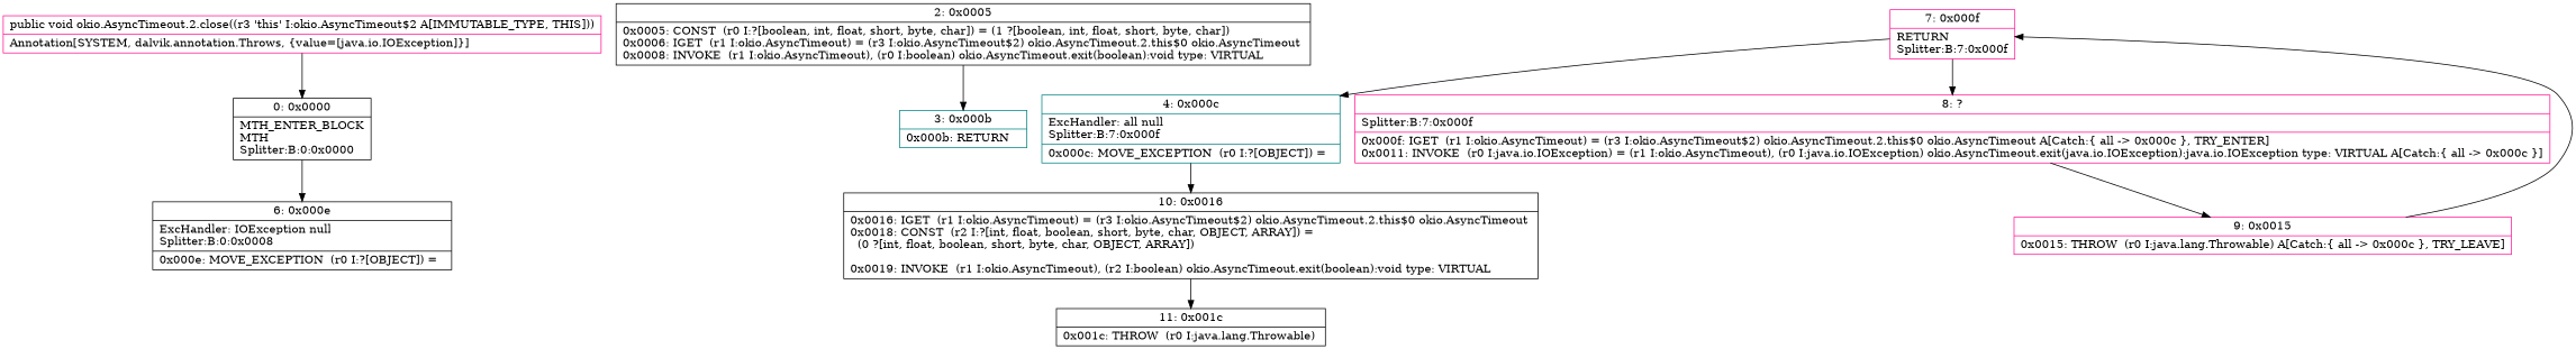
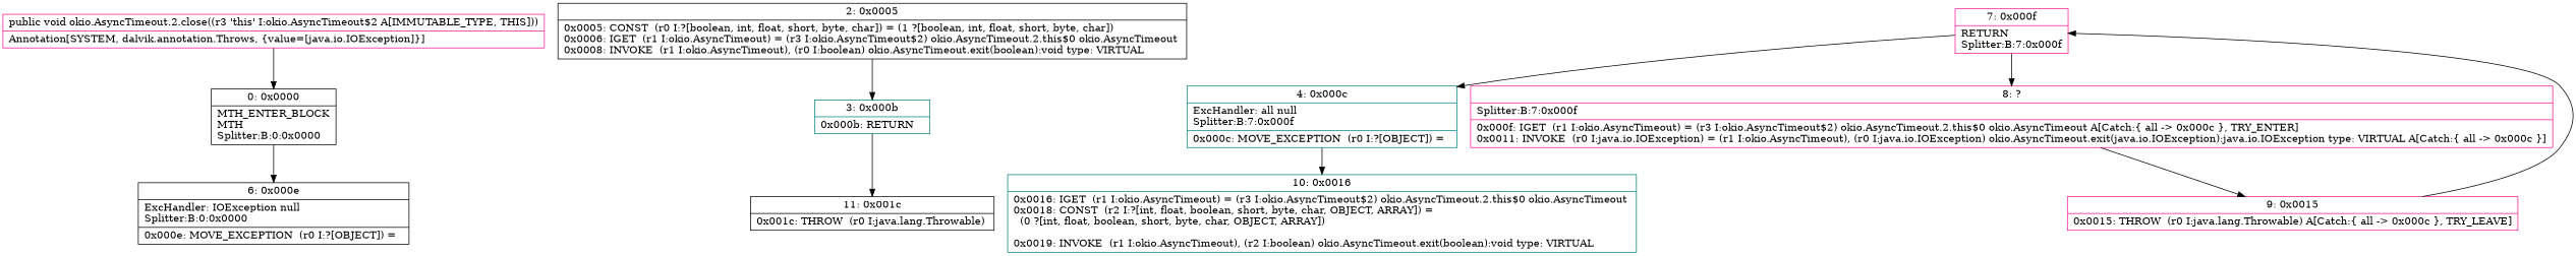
  digraph {
    node [color=black shape=record]
    n1 [label="{0\:\ 0x0000|MTH_ENTER_BLOCK\lMTH\lSplitter:B:0:0x0000\l}"]
-   n2 [label="{6\:\ 0x000e|ExcHandler: IOException null\lSplitter:B:0:0x0008\l|0x000e: MOVE_EXCEPTION  (r0 I:?[OBJECT]) =  \l}"]
+   n2 [label="{6\:\ 0x000e|ExcHandler: IOException null\lSplitter:B:0:0x0000\l|0x000e: MOVE_EXCEPTION  (r0 I:?[OBJECT]) =  \l}"]
    n3 [label="{2\:\ 0x0005|0x0005: CONST  (r0 I:?[boolean, int, float, short, byte, char]) = (1 ?[boolean, int, float, short, byte, char]) \l0x0006: IGET  (r1 I:okio.AsyncTimeout) = (r3 I:okio.AsyncTimeout$2) okio.AsyncTimeout.2.this$0 okio.AsyncTimeout \l0x0008: INVOKE  (r1 I:okio.AsyncTimeout), (r0 I:boolean) okio.AsyncTimeout.exit(boolean):void type: VIRTUAL \l}"]
    n4 [color=teal label="{3\:\ 0x000b|0x000b: RETURN   \l}"]
    n5 [color=teal label="{4\:\ 0x000c|ExcHandler: all null\lSplitter:B:7:0x000f\l|0x000c: MOVE_EXCEPTION  (r0 I:?[OBJECT]) =  \l}"]
-   n6 [label="{10\:\ 0x0016|0x0016: IGET  (r1 I:okio.AsyncTimeout) = (r3 I:okio.AsyncTimeout$2) okio.AsyncTimeout.2.this$0 okio.AsyncTimeout \l0x0018: CONST  (r2 I:?[int, float, boolean, short, byte, char, OBJECT, ARRAY]) = \l  (0 ?[int, float, boolean, short, byte, char, OBJECT, ARRAY])\l \l0x0019: INVOKE  (r1 I:okio.AsyncTimeout), (r2 I:boolean) okio.AsyncTimeout.exit(boolean):void type: VIRTUAL \l}"]
+   n6 [color=teal label="{10\:\ 0x0016|0x0016: IGET  (r1 I:okio.AsyncTimeout) = (r3 I:okio.AsyncTimeout$2) okio.AsyncTimeout.2.this$0 okio.AsyncTimeout \l0x0018: CONST  (r2 I:?[int, float, boolean, short, byte, char, OBJECT, ARRAY]) = \l  (0 ?[int, float, boolean, short, byte, char, OBJECT, ARRAY])\l \l0x0019: INVOKE  (r1 I:okio.AsyncTimeout), (r2 I:boolean) okio.AsyncTimeout.exit(boolean):void type: VIRTUAL \l}"]
    n7 [label="{11\:\ 0x001c|0x001c: THROW  (r0 I:java.lang.Throwable) \l}"]
    n8 [color=deeppink label="{7\:\ 0x000f|RETURN\lSplitter:B:7:0x000f\l}"]
    n9 [color=deeppink label="{8\:\ ?|Splitter:B:7:0x000f\l|0x000f: IGET  (r1 I:okio.AsyncTimeout) = (r3 I:okio.AsyncTimeout$2) okio.AsyncTimeout.2.this$0 okio.AsyncTimeout A[Catch:\{ all \-\> 0x000c \}, TRY_ENTER]\l0x0011: INVOKE  (r0 I:java.io.IOException) = (r1 I:okio.AsyncTimeout), (r0 I:java.io.IOException) okio.AsyncTimeout.exit(java.io.IOException):java.io.IOException type: VIRTUAL A[Catch:\{ all \-\> 0x000c \}]\l}"]
    n10 [color=deeppink label="{9\:\ 0x0015|0x0015: THROW  (r0 I:java.lang.Throwable) A[Catch:\{ all \-\> 0x000c \}, TRY_LEAVE]\l}"]
    n11 [color=deeppink label="{public void okio.AsyncTimeout.2.close((r3 'this' I:okio.AsyncTimeout$2 A[IMMUTABLE_TYPE, THIS]))  | Annotation[SYSTEM, dalvik.annotation.Throws, \{value=[java.io.IOException]\}]\l}"]
    n1 -> n2
    n3 -> n4
    n5 -> n6
-   n6 -> n7
+   n4 -> n7
    n8 -> n5
    n8 -> n9
    n9 -> n10
    n10 -> n8
    n11 -> n1
  }
